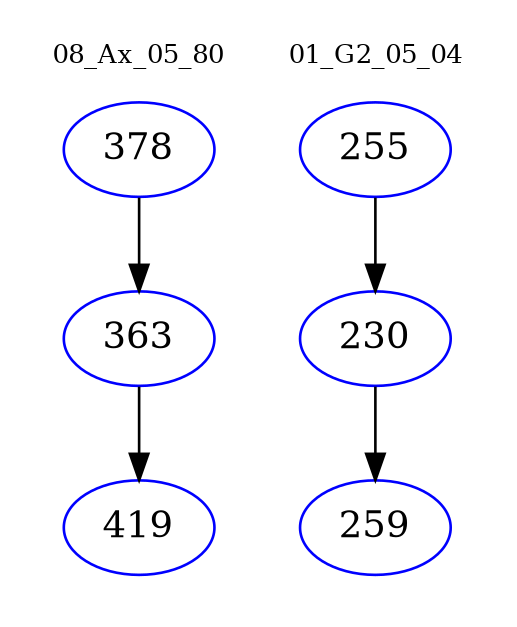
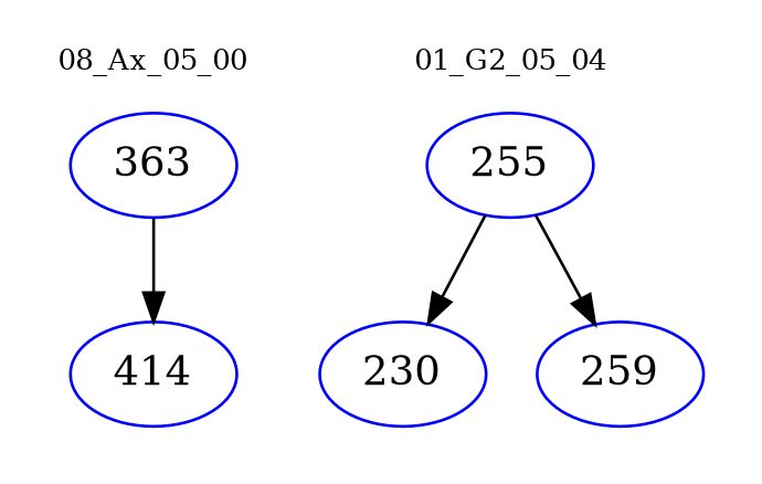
  digraph {
    node [color=blue]
    edge [color=black]
-   n1 [label=378]
    n2 [label=363]
-   n3 [label=419]
+   n3 [label=414]
    n4 [label=255]
    n5 [label=230]
    n6 [label=259]
    subgraph cluster_1 {
      color=white
      fontsize=10
-     label="08_Ax_05_80"
-     n1
+     label="08_Ax_05_00"
      n2
      n3
    }
    subgraph cluster_2 {
      color=white
      fontsize=10
      label="01_G2_05_04"
      n4
      n5
      n6
    }
-   n1 -> n2
    n2 -> n3
    n4 -> n5
-   n5 -> n6
+   n4 -> n6
  }
